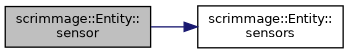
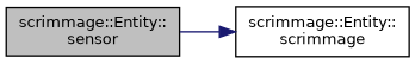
  digraph {
    rankdir=LR
    node [color=black fontname=Helvetica fontsize=10 shape=record style=filled]
    n1 [fillcolor=grey75 fontcolor=black height=0.2 label="scrimmage::Entity::\lsensor" width=0.4]
-   n2 [fillcolor=white height=0.2 label="scrimmage::Entity::\lsensors" width=0.4]
+   n2 [fillcolor=white height=0.2 label="scrimmage::Entity::\lscrimmage" width=0.4]
    n1 -> n2 [color=midnightblue fontname=Helvetica fontsize=10 labelfontname=Helvetica labelfontsize=10 style=solid]
  }
